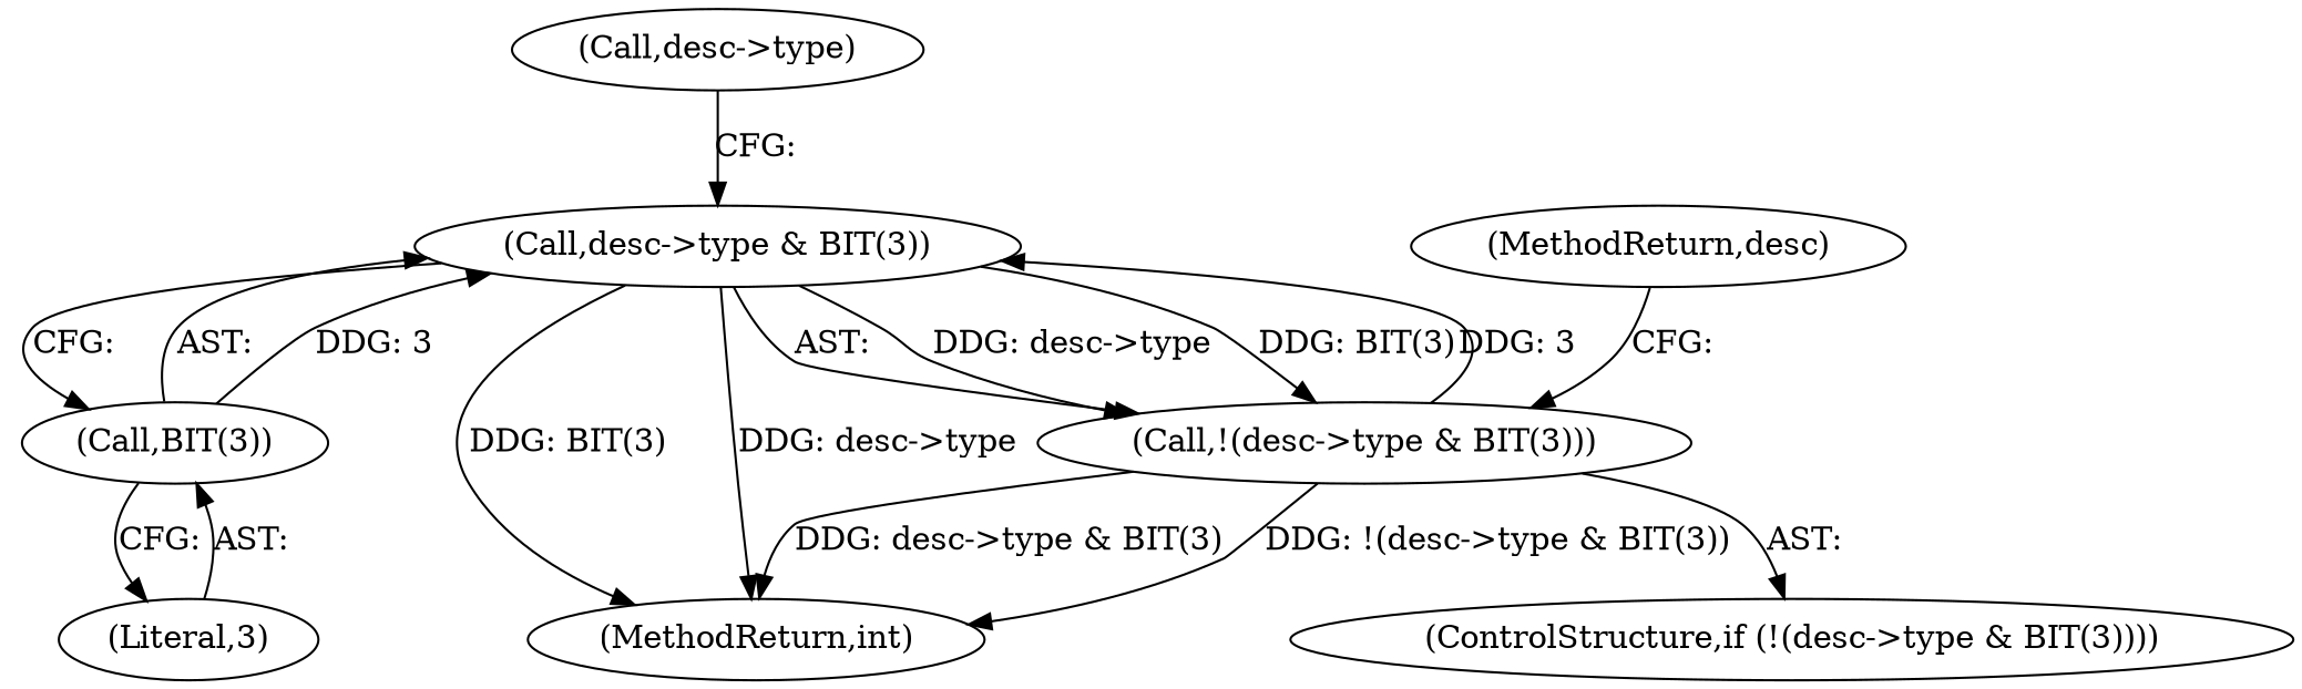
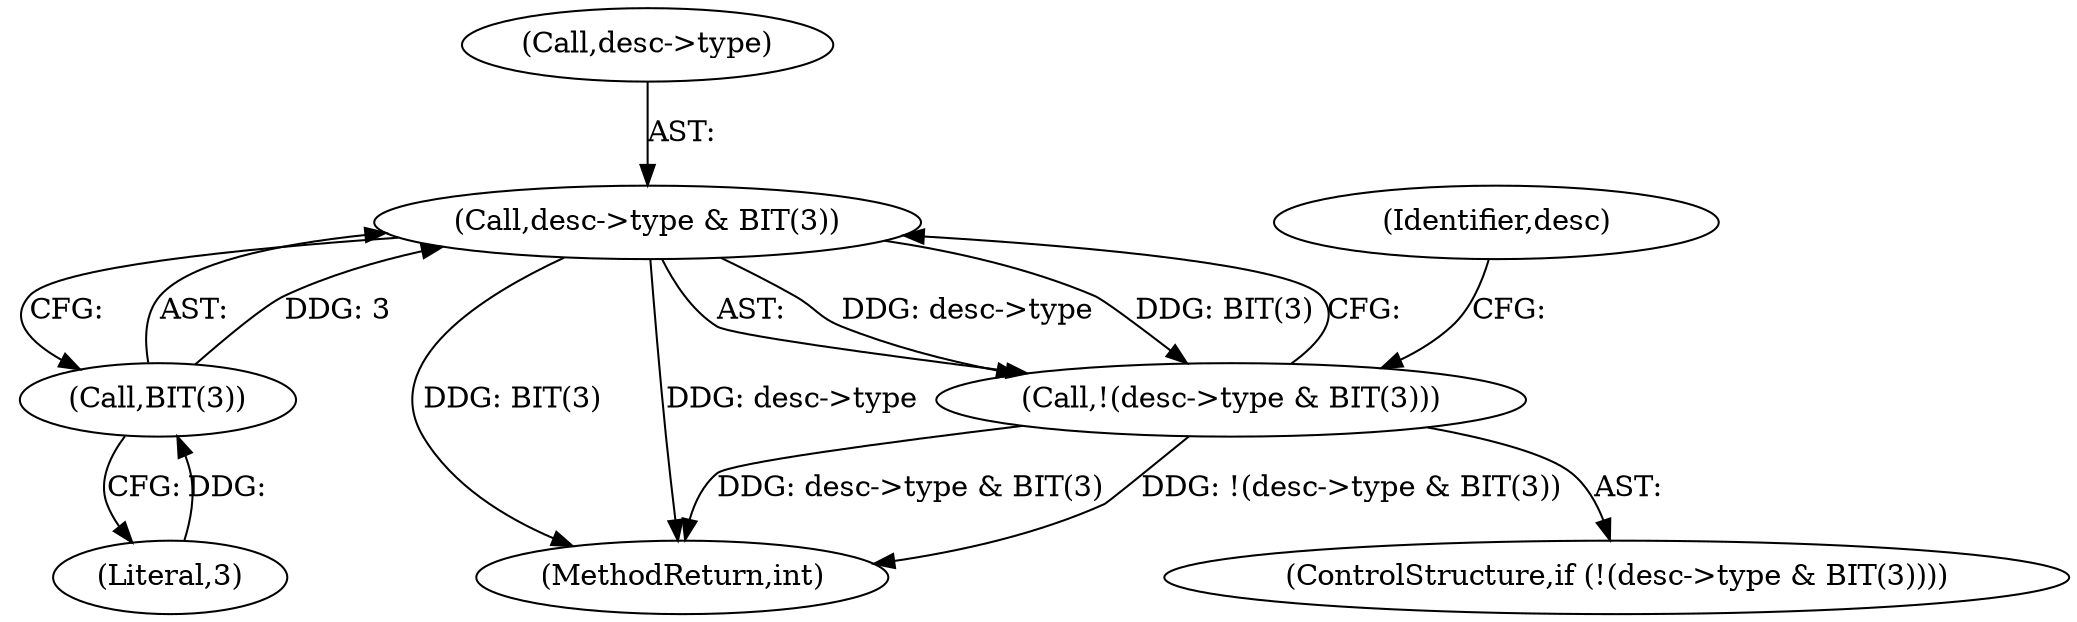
  digraph {
    n1 [label="(Call,desc->type & BIT(3))"]
    n2 [label="(Call,BIT(3))"]
    n3 [label="(Call,!(desc->type & BIT(3)))"]
    n4 [label="(MethodReturn,int)"]
    n5 [label="(Literal,3)"]
    n6 [label="(ControlStructure,if (!(desc->type & BIT(3))))"]
    n7 [label="(Call,desc->type)"]
-   n8 [label="(MethodReturn,desc)"]
+   n8 [label="(Identifier,desc)"]
    n1 -> n2 [label="CFG: "]
    n1 -> n3 [label="AST: "]
    n1 -> n3 [label="DDG: desc->type"]
    n1 -> n3 [label="DDG: BIT(3)"]
    n1 -> n4 [label="DDG: BIT(3)"]
    n1 -> n4 [label="DDG: desc->type"]
    n2 -> n1 [label="AST: "]
    n2 -> n1 [label="DDG: 3"]
    n2 -> n5 [label="CFG: "]
-   n3 -> n1 [label="DDG: 3"]
+   n3 -> n1 [label="CFG: "]
    n3 -> n4 [label="DDG: desc->type & BIT(3)"]
    n3 -> n4 [label="DDG: !(desc->type & BIT(3))"]
    n3 -> n6 [label="AST: "]
-   n5 -> n2 [label="AST: "]
-   n7 -> n1 [label="CFG: "]
+   n5 -> n2 [label="DDG: "]
+   n7 -> n1 [label="AST: "]
    n8 -> n3 [label="CFG: "]
  }
